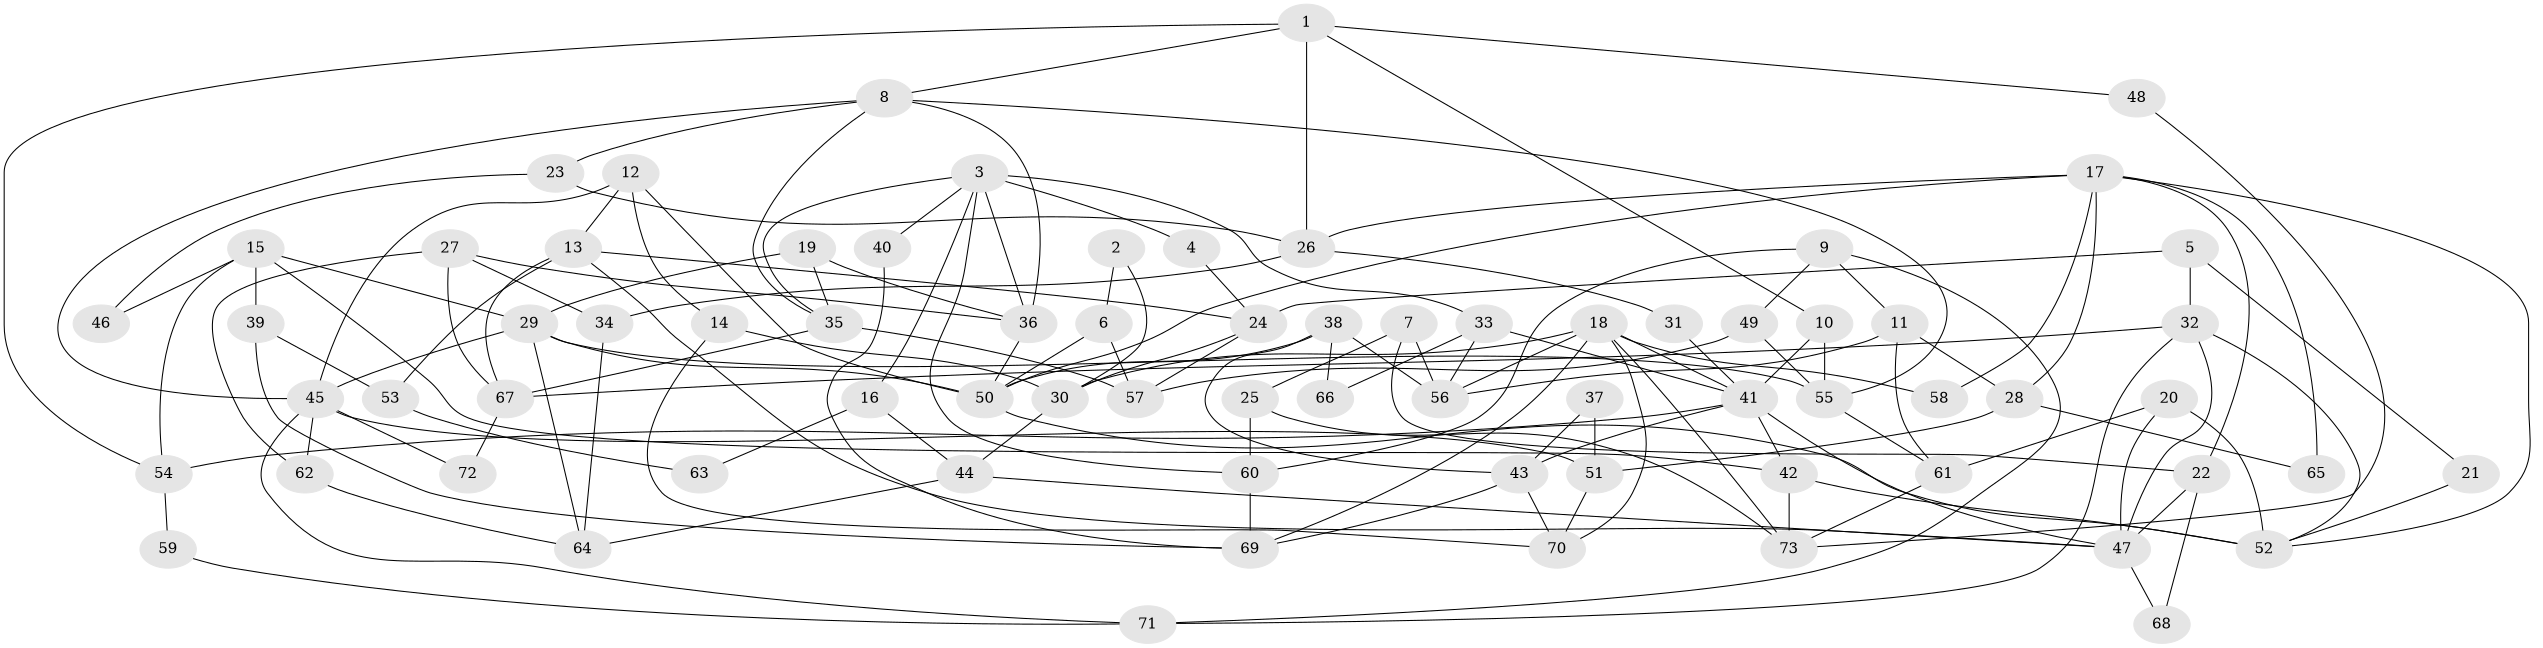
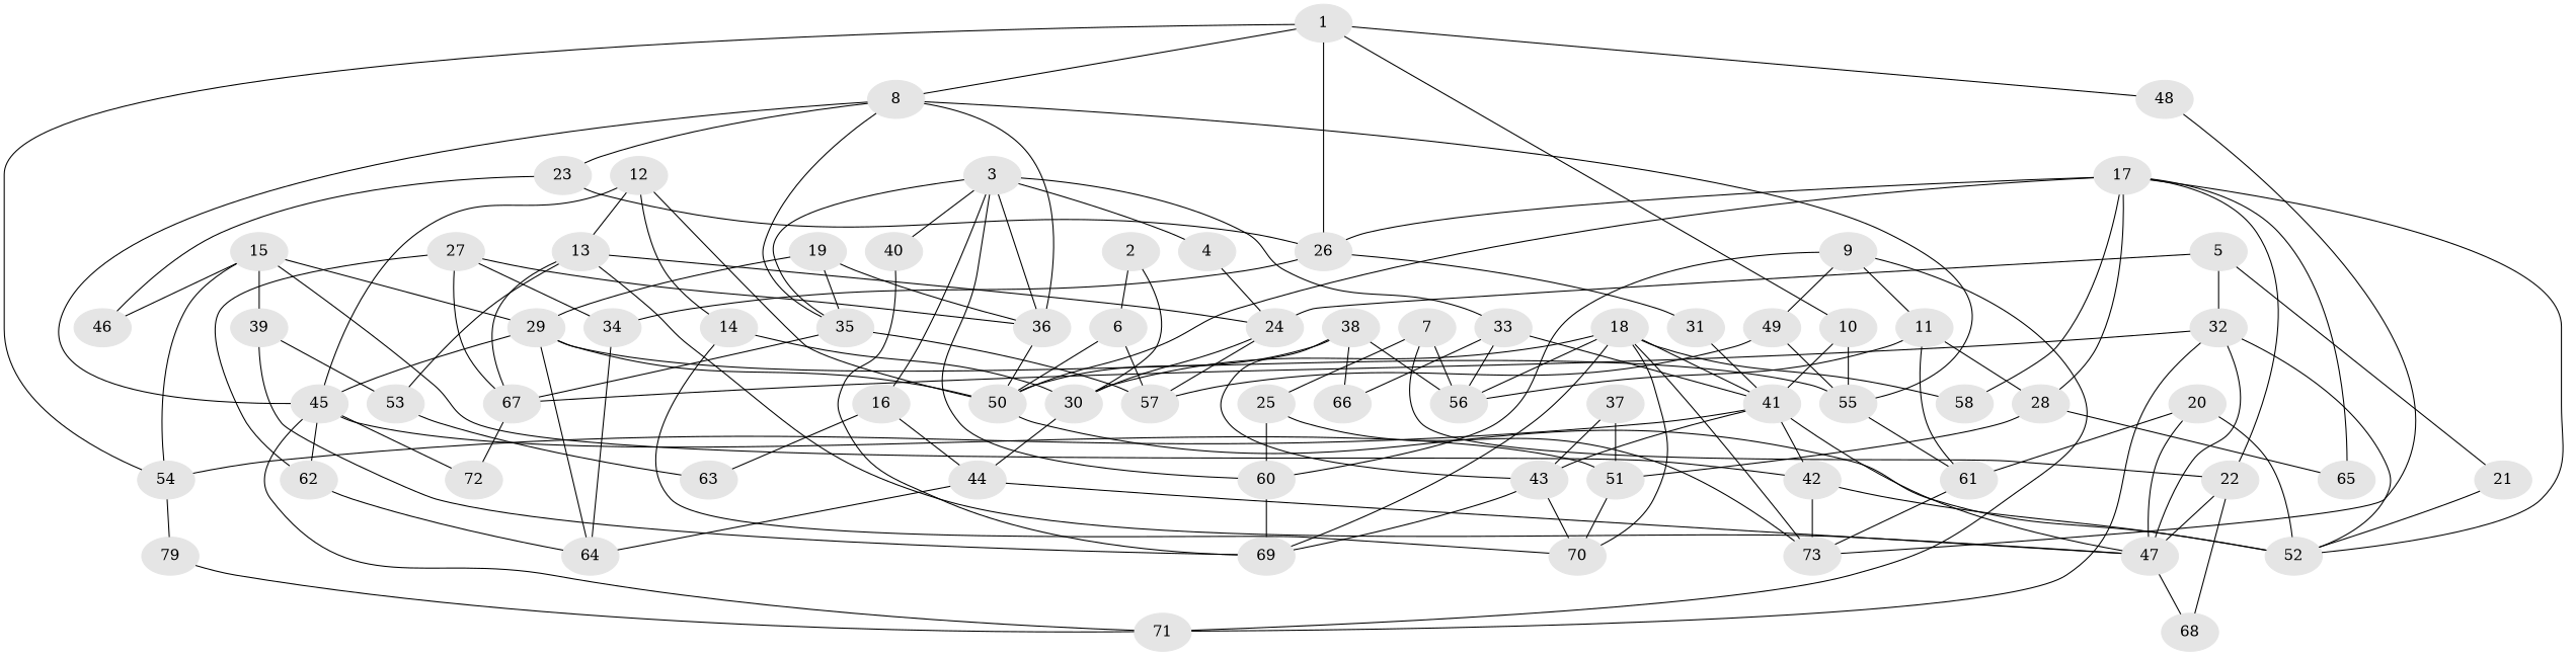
  graph {
    node [color=gray90 style=filled]
    1
    8
    10
    26
    48
    54
    35
    36
    23
    45
    55
    41
    31
    34
    73
-   59
+   59 [label=79]
    2
    6
    30
    50
    57
    44
    3
    4
    16
    33
    40
    60
    24
    63
    56
    66
    67
    69
    5
    21
    32
    52
    71
    47
    7
    22
    25
    68
    46
    62
    51
    72
    61
    9
    11
    49
    28
    42
    43
    65
    12
    13
    14
    53
    70
    39
    15
    29
    64
    17
    58
    18
    19
    20
    27
    37
    38
    1 -- 8
    1 -- 10
    1 -- 26
    1 -- 48
    1 -- 54
    8 -- 35
    8 -- 36
    8 -- 23
    8 -- 45
    8 -- 55
    10 -- 55
    10 -- 41
    26 -- 31
    26 -- 34
    48 -- 73
    54 -- 59
    35 -- 57
    35 -- 67
    36 -- 50
    23 -- 26
    23 -- 46
    45 -- 71
    45 -- 62
    45 -- 51
    45 -- 72
    55 -- 61
    41 -- 54
    41 -- 47
    41 -- 42
    41 -- 43
    31 -- 41
    34 -- 64
    59 -- 71
    2 -- 6
    2 -- 30
    6 -- 50
    6 -- 57
    30 -- 44
    50 -- 52
    44 -- 47
    44 -- 64
    3 -- 35
    3 -- 36
    3 -- 4
    3 -- 16
    3 -- 33
    3 -- 40
    3 -- 60
    4 -- 24
    16 -- 44
    16 -- 63
    33 -- 41
    33 -- 56
    33 -- 66
    40 -- 69
    60 -- 69
    24 -- 30
    24 -- 57
    67 -- 72
    5 -- 24
    5 -- 21
    5 -- 32
    21 -- 52
    32 -- 67
    32 -- 52
    32 -- 71
    32 -- 47
    47 -- 68
    7 -- 56
    7 -- 22
    7 -- 25
    22 -- 47
    22 -- 68
    25 -- 73
    25 -- 60
    62 -- 64
    51 -- 70
    61 -- 73
    9 -- 60
    9 -- 71
    9 -- 11
    9 -- 49
    11 -- 56
    11 -- 61
    11 -- 28
    49 -- 55
    49 -- 57
    28 -- 51
    28 -- 65
    42 -- 73
    42 -- 52
    43 -- 69
    43 -- 70
    12 -- 45
    12 -- 50
    12 -- 13
    12 -- 14
    13 -- 24
    13 -- 67
    13 -- 47
    13 -- 53
    14 -- 30
    14 -- 70
    53 -- 63
    39 -- 69
    39 -- 53
    15 -- 54
    15 -- 46
    15 -- 42
    15 -- 39
    15 -- 29
    29 -- 45
    29 -- 55
    29 -- 50
    29 -- 64
    17 -- 26
    17 -- 50
    17 -- 52
    17 -- 22
    17 -- 28
    17 -- 65
    17 -- 58
    18 -- 41
    18 -- 73
    18 -- 30
    18 -- 56
    18 -- 69
    18 -- 70
    18 -- 58
    19 -- 35
    19 -- 36
    19 -- 29
    20 -- 52
    20 -- 47
    20 -- 61
    27 -- 36
    27 -- 34
    27 -- 67
    27 -- 62
    37 -- 51
    37 -- 43
    38 -- 50
    38 -- 56
    38 -- 66
    38 -- 43
  }
